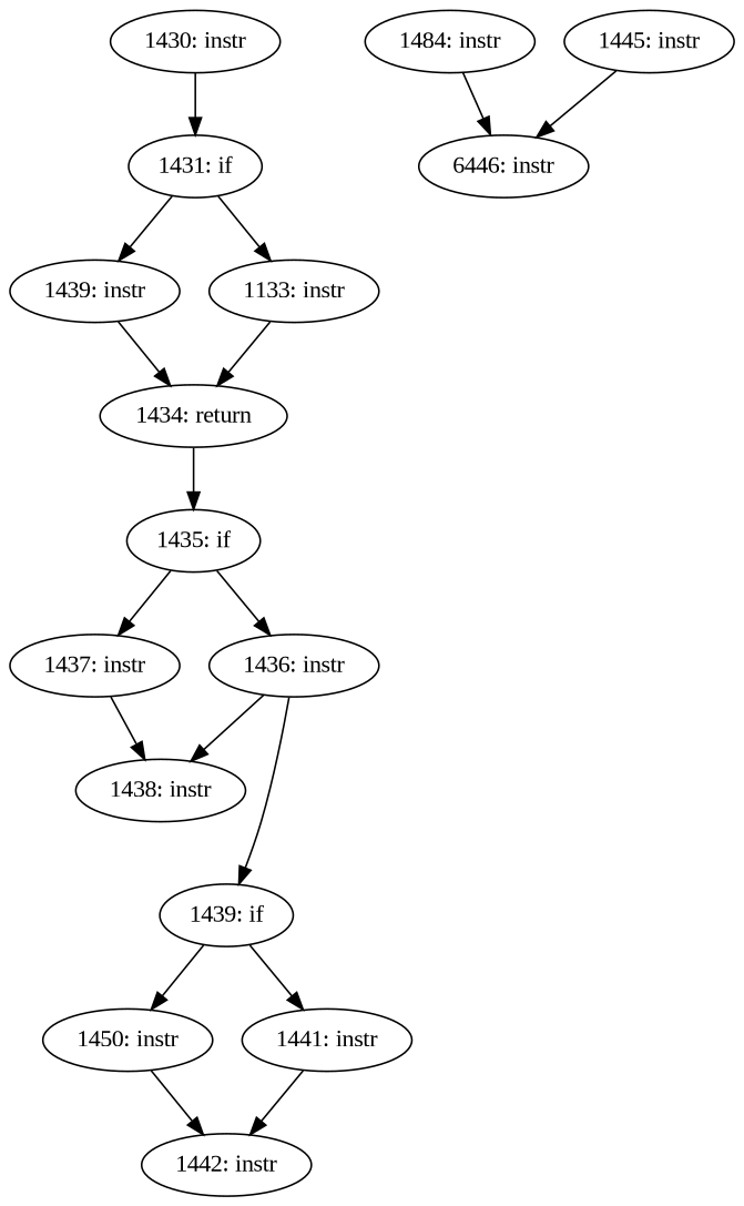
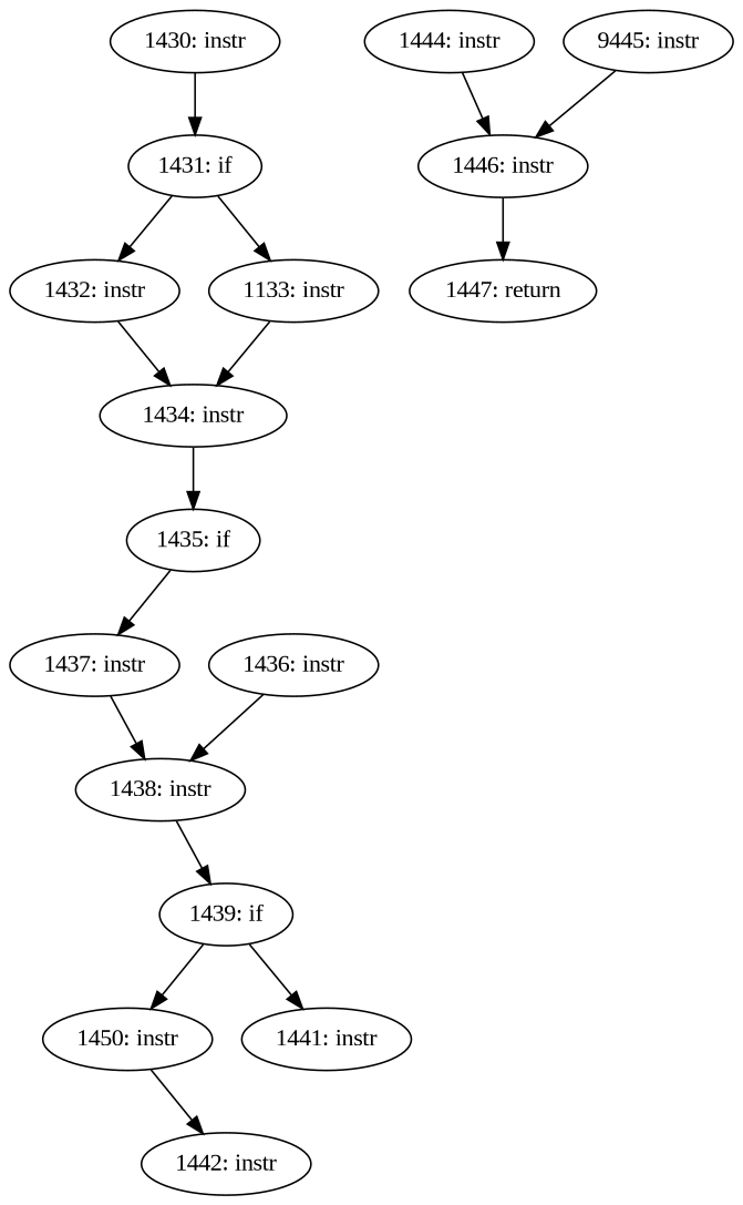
  digraph {
    fontname="Liberation Serif"
    node [fontname="Liberation Serif"]
    edge [fontname="Liberation Serif"]
    n1 [label="1430: instr"]
    n2 [label="1431: if"]
-   n3 [label="1439: instr"]
+   n3 [label="1432: instr"]
    n4 [label="1133: instr"]
-   n5 [label="1434: return"]
+   n5 [label="1434: instr"]
    n6 [label="1435: if"]
    n7 [label="1436: instr"]
    n8 [label="1437: instr"]
    n9 [label="1438: instr"]
    n10 [label="1439: if"]
    n11 [label="1450: instr"]
    n12 [label="1441: instr"]
    n13 [label="1442: instr"]
-   n14 [label="1484: instr"]
-   n15 [label="6446: instr"]
-   n16 [label="1445: instr"]
+   n14 [label="1444: instr"]
+   n15 [label="1446: instr"]
+   n16 [label="9445: instr"]
+   n17 [label="1447: return"]
    n1 -> n2
    n2 -> n3
    n2 -> n4
    n3 -> n5
    n4 -> n5
    n5 -> n6
-   n6 -> n7
    n6 -> n8
    n7 -> n9
    n8 -> n9
-   n7 -> n10
+   n9 -> n10
    n10 -> n11
    n10 -> n12
    n11 -> n13
-   n12 -> n13
    n14 -> n15
+   n15 -> n17
    n16 -> n15
  }
